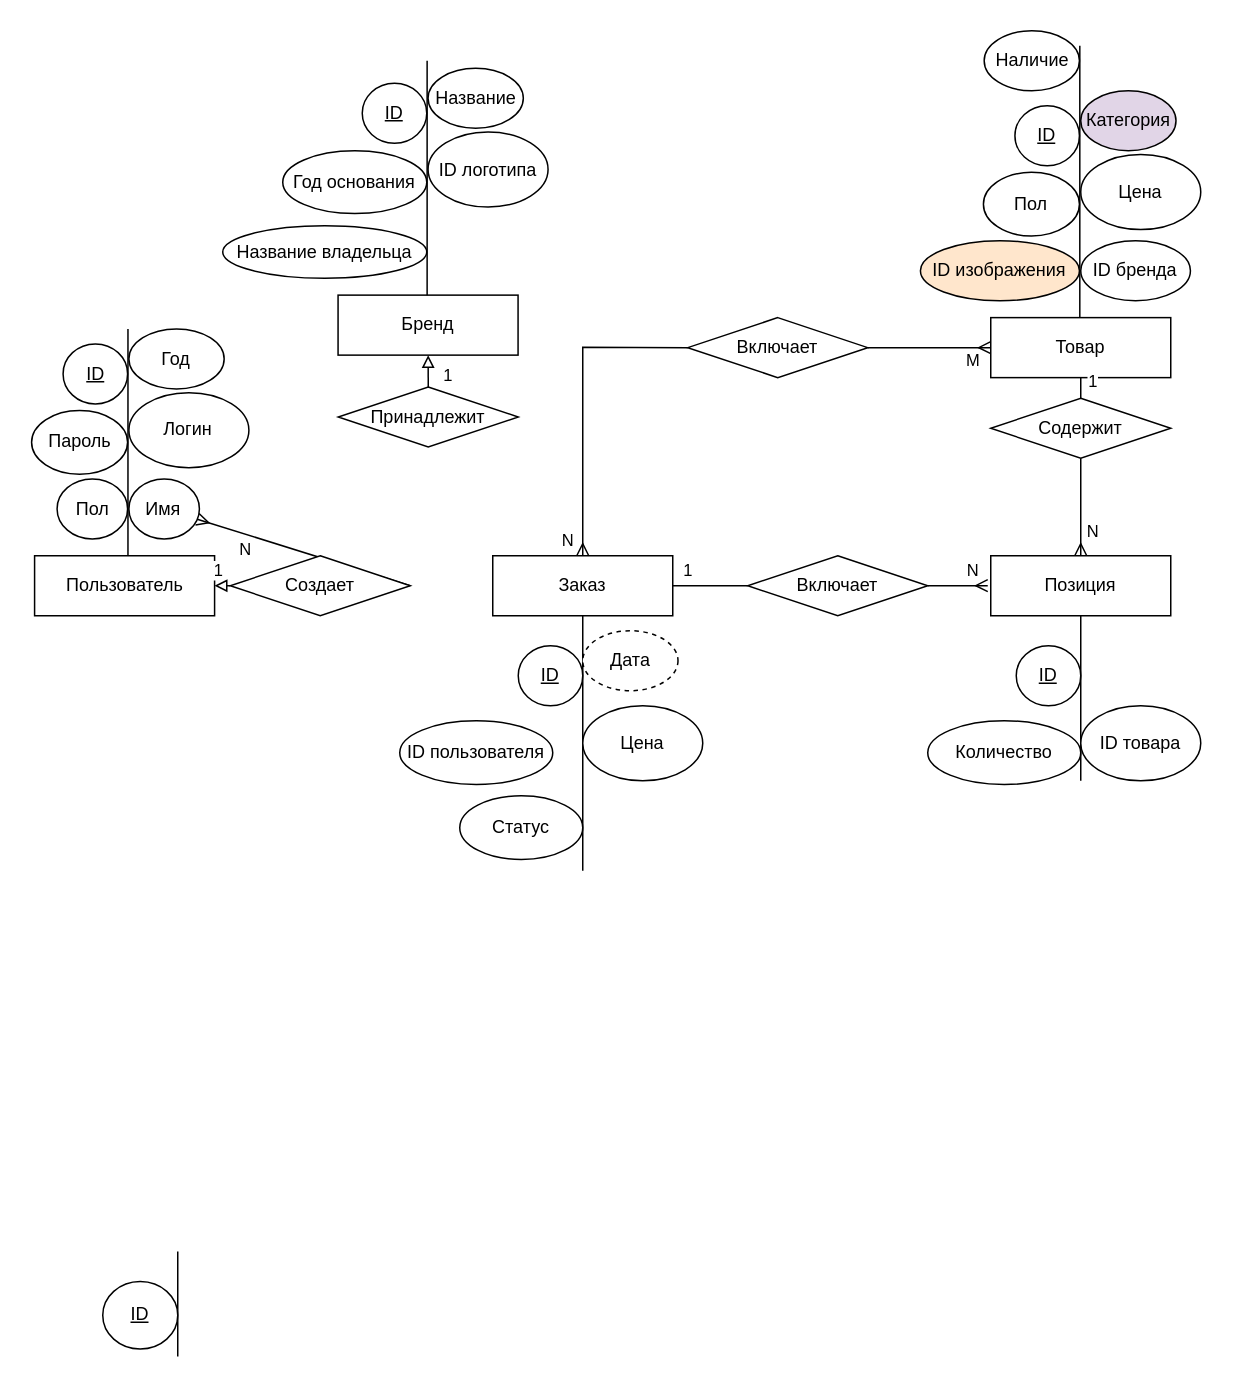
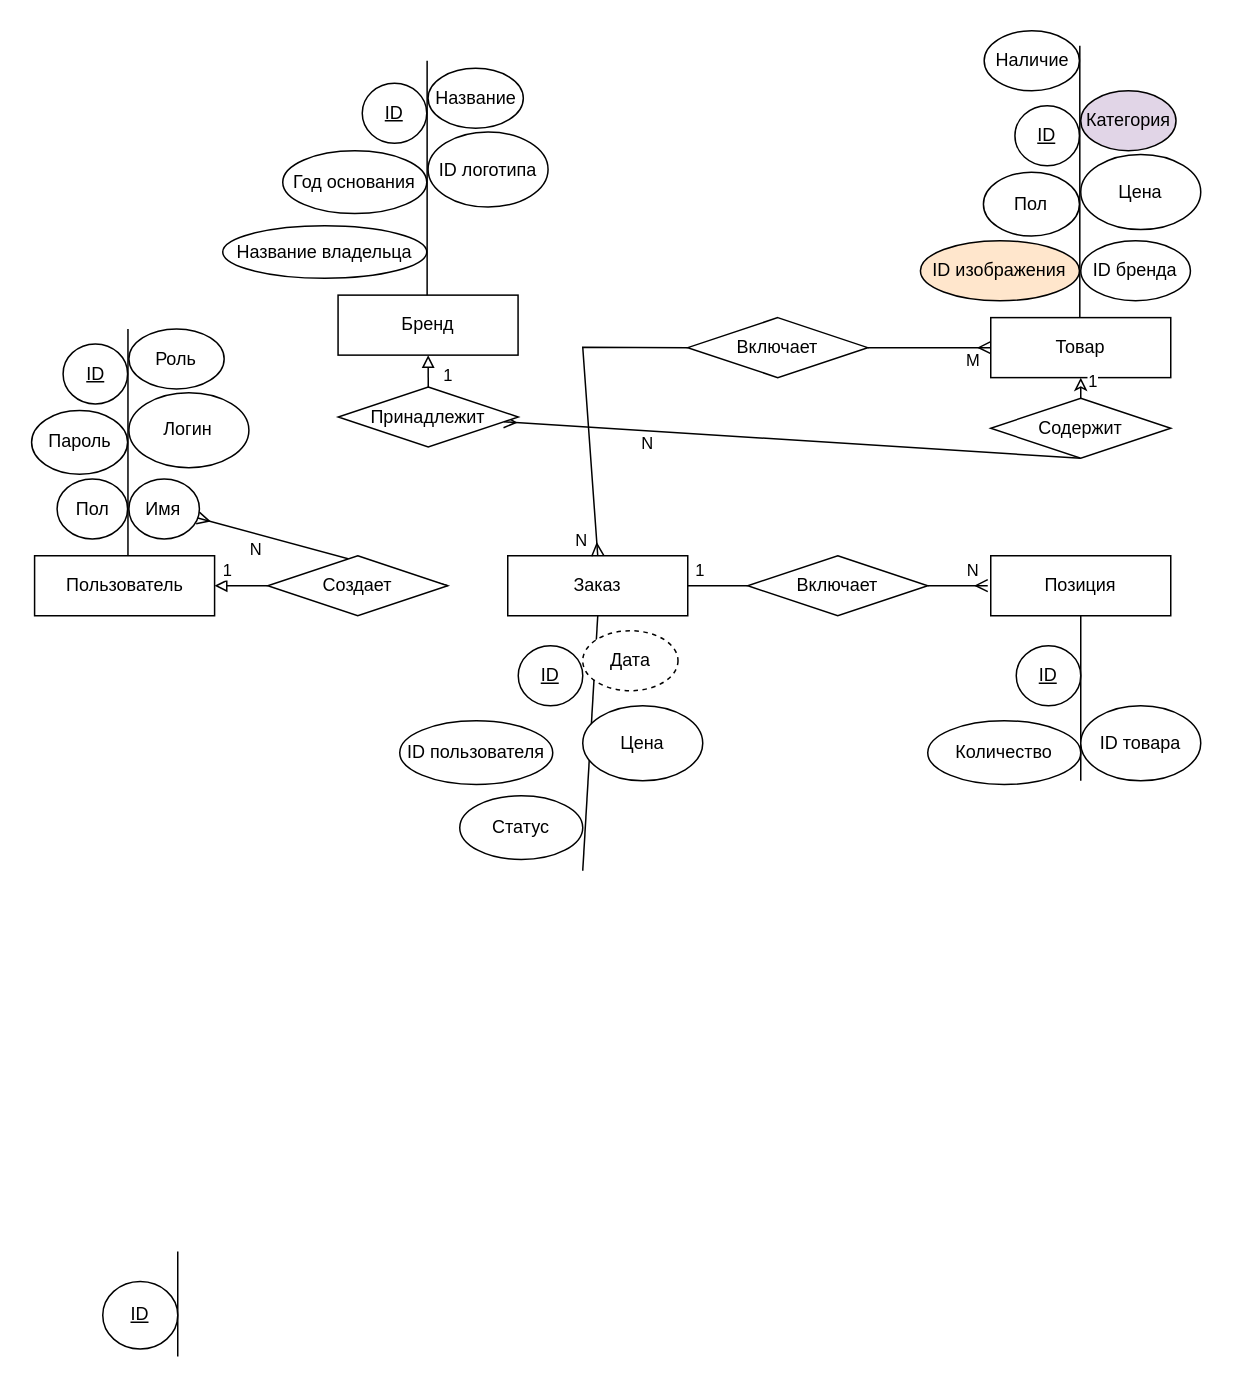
  <mxCell id="0" />
  <mxCell id="1" parent="0" />
  <mxCell id="2" value="Пользователь" style="whiteSpace=wrap;html=1;align=center;" parent="1" vertex="1"><mxGeometry x="22.56" y="370" width="120" height="40" as="geometry" /></mxCell>
  <mxCell id="3" value="1" style="edgeStyle=none;html=1;exitX=0;exitY=0.5;exitDx=0;exitDy=0;entryX=1;entryY=0.5;entryDx=0;entryDy=0;endArrow=block;endFill=0;" edge="1" parent="1" source="5" target="2"><mxGeometry x="0.548" y="-10" relative="1" as="geometry"><mxPoint as="offset" /></mxGeometry></mxCell>
  <mxCell id="4" value="N" style="edgeStyle=none;html=1;exitX=1;exitY=0.5;exitDx=0;exitDy=0;endArrow=ERmany;endFill=0;" edge="1" parent="1" source="5" target="13"><mxGeometry x="0.5" y="10" relative="1" as="geometry"><mxPoint as="offset" /></mxGeometry></mxCell>
- <mxCell id="5" value="Создает" style="shape=rhombus;perimeter=rhombusPerimeter;whiteSpace=wrap;html=1;align=center;" parent="1" vertex="1"><mxGeometry x="153" y="370" width="120" height="40" as="geometry" /></mxCell>
+ <mxCell id="5" value="Создает" style="shape=rhombus;perimeter=rhombusPerimeter;whiteSpace=wrap;html=1;align=center;" parent="1" vertex="1"><mxGeometry x="178" y="370" width="120" height="40" as="geometry" /></mxCell>
  <mxCell id="6" value="" style="endArrow=none;html=1;rounded=0;entryX=0.5;entryY=1;entryDx=0;entryDy=0;" parent="1" target="16" edge="1"><mxGeometry relative="1" as="geometry"><mxPoint x="388" y="580" as="sourcePoint" /><mxPoint x="528" y="400" as="targetPoint" /></mxGeometry></mxCell>
  <mxCell id="7" value="" style="line;strokeWidth=1;rotatable=0;dashed=0;labelPosition=right;align=left;verticalAlign=middle;spacingTop=0;spacingLeft=6;points=[];portConstraint=eastwest;direction=south;" parent="1" vertex="1"><mxGeometry x="79.81" y="218.75" width="10" height="151.25" as="geometry" /></mxCell>
  <mxCell id="8" value="ID" style="ellipse;whiteSpace=wrap;html=1;align=center;fontStyle=4;" parent="1" vertex="1"><mxGeometry x="41.56" y="228.75" width="43" height="40" as="geometry" /></mxCell>
  <mxCell id="9" value="Пароль" style="ellipse;whiteSpace=wrap;html=1;align=center;" parent="1" vertex="1"><mxGeometry x="20.56" y="273.12" width="64" height="42.5" as="geometry" /></mxCell>
  <mxCell id="10" value="Логин" style="ellipse;whiteSpace=wrap;html=1;align=center;" parent="1" vertex="1"><mxGeometry x="85.44" y="261.25" width="80" height="50" as="geometry" /></mxCell>
  <mxCell id="11" value="" style="line;strokeWidth=1;rotatable=0;dashed=0;labelPosition=right;align=left;verticalAlign=middle;spacingTop=0;spacingLeft=6;points=[];portConstraint=eastwest;direction=south;" parent="1" vertex="1"><mxGeometry x="113" y="833.86" width="10" height="70" as="geometry" /></mxCell>
  <mxCell id="12" value="ID" style="ellipse;whiteSpace=wrap;html=1;align=center;fontStyle=4;" parent="1" vertex="1"><mxGeometry x="68" y="853.86" width="50" height="45" as="geometry" /></mxCell>
  <mxCell id="13" value="Имя" style="ellipse;whiteSpace=wrap;html=1;align=center;" parent="1" vertex="1"><mxGeometry x="85.44" y="318.75" width="47" height="40" as="geometry" /></mxCell>
- <mxCell id="14" value="Год" style="ellipse;whiteSpace=wrap;html=1;align=center;" parent="1" vertex="1"><mxGeometry x="85.44" y="218.75" width="63.5" height="40" as="geometry" /></mxCell>
+ <mxCell id="14" value="Роль" style="ellipse;whiteSpace=wrap;html=1;align=center;" parent="1" vertex="1"><mxGeometry x="85.44" y="218.75" width="63.5" height="40" as="geometry" /></mxCell>
  <mxCell id="15" value="Пол" style="ellipse;whiteSpace=wrap;html=1;align=center;" vertex="1" parent="1"><mxGeometry x="37.56" y="318.75" width="47" height="40" as="geometry" /></mxCell>
- <mxCell id="16" value="Заказ" style="whiteSpace=wrap;html=1;align=center;" vertex="1" parent="1"><mxGeometry x="328" y="370" width="120" height="40" as="geometry" /></mxCell>
+ <mxCell id="16" value="Заказ" style="whiteSpace=wrap;html=1;align=center;" vertex="1" parent="1"><mxGeometry x="338" y="370" width="120" height="40" as="geometry" /></mxCell>
  <mxCell id="17" value="ID" style="ellipse;whiteSpace=wrap;html=1;align=center;fontStyle=4;" vertex="1" parent="1"><mxGeometry x="345" y="430" width="43" height="40" as="geometry" /></mxCell>
  <mxCell id="18" value="ID пользователя" style="ellipse;whiteSpace=wrap;html=1;align=center;" vertex="1" parent="1"><mxGeometry x="266" y="480" width="102" height="42.5" as="geometry" /></mxCell>
  <mxCell id="19" value="Цена" style="ellipse;whiteSpace=wrap;html=1;align=center;" vertex="1" parent="1"><mxGeometry x="388" y="470" width="80" height="50" as="geometry" /></mxCell>
  <mxCell id="20" value="Дата" style="ellipse;whiteSpace=wrap;html=1;align=center;dashed=1;" vertex="1" parent="1"><mxGeometry x="388" y="420" width="63.5" height="40" as="geometry" /></mxCell>
  <mxCell id="21" value="Статус" style="ellipse;whiteSpace=wrap;html=1;align=center;" vertex="1" parent="1"><mxGeometry x="306" y="530" width="82" height="42.5" as="geometry" /></mxCell>
  <mxCell id="22" value="" style="endArrow=none;html=1;rounded=0;entryX=0.5;entryY=1;entryDx=0;entryDy=0;" edge="1" parent="1" target="23"><mxGeometry relative="1" as="geometry"><mxPoint x="720" y="520" as="sourcePoint" /><mxPoint x="860" y="400" as="targetPoint" /></mxGeometry></mxCell>
  <mxCell id="23" value="Позиция" style="whiteSpace=wrap;html=1;align=center;" vertex="1" parent="1"><mxGeometry x="660" y="370" width="120" height="40" as="geometry" /></mxCell>
  <mxCell id="24" value="ID" style="ellipse;whiteSpace=wrap;html=1;align=center;fontStyle=4;" vertex="1" parent="1"><mxGeometry x="677" y="430" width="43" height="40" as="geometry" /></mxCell>
  <mxCell id="25" value="Количество" style="ellipse;whiteSpace=wrap;html=1;align=center;" vertex="1" parent="1"><mxGeometry x="618" y="480" width="102" height="42.5" as="geometry" /></mxCell>
  <mxCell id="26" value="ID товара" style="ellipse;whiteSpace=wrap;html=1;align=center;" vertex="1" parent="1"><mxGeometry x="720" y="470" width="80" height="50" as="geometry" /></mxCell>
  <mxCell id="27" value="1" style="edgeStyle=none;html=1;exitX=0;exitY=0.5;exitDx=0;exitDy=0;entryX=1;entryY=0.5;entryDx=0;entryDy=0;endArrow=none;endFill=0;" edge="1" parent="1" source="29" target="16"><mxGeometry x="0.6" y="-10" relative="1" as="geometry"><mxPoint as="offset" /></mxGeometry></mxCell>
  <mxCell id="28" value="N" style="edgeStyle=none;html=1;exitX=1;exitY=0.5;exitDx=0;exitDy=0;endArrow=ERmany;endFill=0;" edge="1" parent="1" source="29"><mxGeometry x="0.501" y="10" relative="1" as="geometry"><mxPoint x="658" y="389.941" as="targetPoint" /><mxPoint as="offset" /></mxGeometry></mxCell>
  <mxCell id="29" value="Включает" style="shape=rhombus;perimeter=rhombusPerimeter;whiteSpace=wrap;html=1;align=center;" vertex="1" parent="1"><mxGeometry x="498" y="370" width="120" height="40" as="geometry" /></mxCell>
  <mxCell id="30" value="Товар" style="whiteSpace=wrap;html=1;align=center;" vertex="1" parent="1"><mxGeometry x="660" y="211.25" width="120" height="40" as="geometry" /></mxCell>
  <mxCell id="31" value="" style="line;strokeWidth=1;rotatable=0;dashed=0;labelPosition=right;align=left;verticalAlign=middle;spacingTop=0;spacingLeft=6;points=[];portConstraint=eastwest;direction=south;" vertex="1" parent="1"><mxGeometry x="714.37" y="30" width="10" height="181.25" as="geometry" /></mxCell>
  <mxCell id="32" value="ID" style="ellipse;whiteSpace=wrap;html=1;align=center;fontStyle=4;" vertex="1" parent="1"><mxGeometry x="676.12" y="70" width="43" height="40" as="geometry" /></mxCell>
  <mxCell id="33" value="Пол" style="ellipse;whiteSpace=wrap;html=1;align=center;" vertex="1" parent="1"><mxGeometry x="655.12" y="114.37" width="64" height="42.5" as="geometry" /></mxCell>
  <mxCell id="34" value="Цена" style="ellipse;whiteSpace=wrap;html=1;align=center;" vertex="1" parent="1"><mxGeometry x="720" y="102.5" width="80" height="50" as="geometry" /></mxCell>
  <mxCell id="35" value="ID бренда" style="ellipse;whiteSpace=wrap;html=1;align=center;" vertex="1" parent="1"><mxGeometry x="720" y="160" width="73.12" height="40" as="geometry" /></mxCell>
  <mxCell id="36" value="Категория" style="ellipse;whiteSpace=wrap;html=1;align=center;fillColor=#e1d5e7;" vertex="1" parent="1"><mxGeometry x="720" y="60" width="63.5" height="40" as="geometry" /></mxCell>
  <mxCell id="37" value="ID изображения" style="ellipse;whiteSpace=wrap;html=1;align=center;fillColor=#ffe6cc;" vertex="1" parent="1"><mxGeometry x="613.12" y="160" width="106" height="40" as="geometry" /></mxCell>
  <mxCell id="38" value="Наличие" style="ellipse;whiteSpace=wrap;html=1;align=center;" vertex="1" parent="1"><mxGeometry x="655.62" y="20" width="63.5" height="40" as="geometry" /></mxCell>
  <mxCell id="39" value="N" style="edgeStyle=none;html=1;exitX=0;exitY=0.5;exitDx=0;exitDy=0;entryX=0.5;entryY=0;entryDx=0;entryDy=0;endArrow=ERmany;endFill=0;rounded=0;" edge="1" parent="1" source="41" target="16"><mxGeometry x="0.904" y="-10" relative="1" as="geometry"><mxPoint x="452" y="231.25" as="targetPoint" /><mxPoint as="offset" /><Array as="points"><mxPoint x="388" y="231" /></Array></mxGeometry></mxCell>
  <mxCell id="40" value="M" style="edgeStyle=none;html=1;exitX=1;exitY=0.5;exitDx=0;exitDy=0;endArrow=ERmany;endFill=0;entryX=0;entryY=0.5;entryDx=0;entryDy=0;" edge="1" parent="1" source="41" target="30"><mxGeometry x="0.707" y="-9" relative="1" as="geometry"><mxPoint x="638" y="250" as="targetPoint" /><mxPoint as="offset" /></mxGeometry></mxCell>
  <mxCell id="41" value="Включает" style="shape=rhombus;perimeter=rhombusPerimeter;whiteSpace=wrap;html=1;align=center;" vertex="1" parent="1"><mxGeometry x="458" y="211.25" width="120" height="40" as="geometry" /></mxCell>
- <mxCell id="42" value="1" style="edgeStyle=none;rounded=0;html=1;exitX=0.5;exitY=0;exitDx=0;exitDy=0;entryX=0.5;entryY=1;entryDx=0;entryDy=0;endArrow=none;endFill=0;" edge="1" parent="1" source="44" target="30"><mxGeometry x="0.548" y="-8" relative="1" as="geometry"><mxPoint as="offset" /></mxGeometry></mxCell>
- <mxCell id="43" value="N" style="edgeStyle=none;rounded=0;html=1;exitX=0.5;exitY=1;exitDx=0;exitDy=0;entryX=0.5;entryY=0;entryDx=0;entryDy=0;endArrow=ERmany;endFill=0;" edge="1" parent="1" source="44" target="23"><mxGeometry x="0.5" y="8" relative="1" as="geometry"><mxPoint as="offset" /></mxGeometry></mxCell>
+ <mxCell id="42" value="1" style="edgeStyle=none;rounded=0;html=1;exitX=0.5;exitY=0;exitDx=0;exitDy=0;entryX=0.5;entryY=1;entryDx=0;entryDy=0;endArrow=classic;endFill=0;" edge="1" parent="1" source="44" target="30"><mxGeometry x="0.548" y="-8" relative="1" as="geometry"><mxPoint as="offset" /></mxGeometry></mxCell>
+ <mxCell id="43" value="N" style="edgeStyle=none;rounded=0;html=1;exitX=0.5;exitY=1;exitDx=0;exitDy=0;endArrow=ERmany;endFill=0;" edge="1" parent="1" source="44" target="53"><mxGeometry x="0.5" y="8" relative="1" as="geometry"><mxPoint as="offset" /></mxGeometry></mxCell>
  <mxCell id="44" value="Содержит" style="shape=rhombus;perimeter=rhombusPerimeter;whiteSpace=wrap;html=1;align=center;" vertex="1" parent="1"><mxGeometry x="660" y="265" width="120" height="40" as="geometry" /></mxCell>
  <mxCell id="45" value="Бренд" style="whiteSpace=wrap;html=1;align=center;" vertex="1" parent="1"><mxGeometry x="224.88" y="196.25" width="120" height="40" as="geometry" /></mxCell>
  <mxCell id="46" value="" style="line;strokeWidth=1;rotatable=0;dashed=0;labelPosition=right;align=left;verticalAlign=middle;spacingTop=0;spacingLeft=6;points=[];portConstraint=eastwest;direction=south;" vertex="1" parent="1"><mxGeometry x="279.25" y="40" width="10" height="156.25" as="geometry" /></mxCell>
  <mxCell id="47" value="ID" style="ellipse;whiteSpace=wrap;html=1;align=center;fontStyle=4;" vertex="1" parent="1"><mxGeometry x="241" y="55" width="43" height="40" as="geometry" /></mxCell>
  <mxCell id="48" value="Год основания" style="ellipse;whiteSpace=wrap;html=1;align=center;" vertex="1" parent="1"><mxGeometry x="188" y="100" width="96" height="41.87" as="geometry" /></mxCell>
  <mxCell id="49" value="ID логотипа" style="ellipse;whiteSpace=wrap;html=1;align=center;" vertex="1" parent="1"><mxGeometry x="284.88" y="87.5" width="80" height="50" as="geometry" /></mxCell>
  <mxCell id="50" value="Название" style="ellipse;whiteSpace=wrap;html=1;align=center;" vertex="1" parent="1"><mxGeometry x="284.88" y="45" width="63.5" height="40" as="geometry" /></mxCell>
  <mxCell id="51" value="Название владельца" style="ellipse;whiteSpace=wrap;html=1;align=center;" vertex="1" parent="1"><mxGeometry x="148" y="150" width="136" height="35" as="geometry" /></mxCell>
  <mxCell id="52" value="1" style="edgeStyle=none;rounded=0;html=1;exitX=0.5;exitY=0;exitDx=0;exitDy=0;endArrow=block;endFill=0;" edge="1" parent="1" source="53" target="45"><mxGeometry x="-0.298" y="-13" relative="1" as="geometry"><mxPoint x="288" y="230" as="targetPoint" /><mxPoint as="offset" /></mxGeometry></mxCell>
  <mxCell id="53" value="Принадлежит" style="shape=rhombus;perimeter=rhombusPerimeter;whiteSpace=wrap;html=1;align=center;" vertex="1" parent="1"><mxGeometry x="225" y="257.5" width="120" height="40" as="geometry" /></mxCell>
